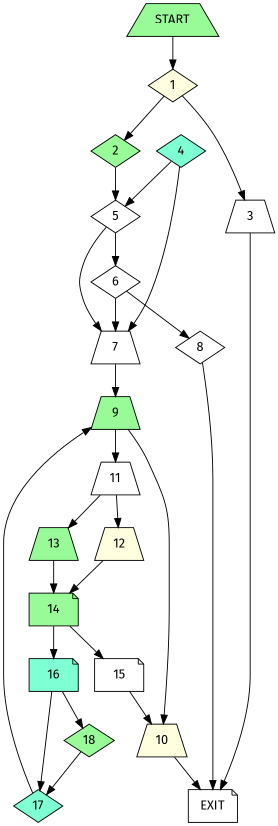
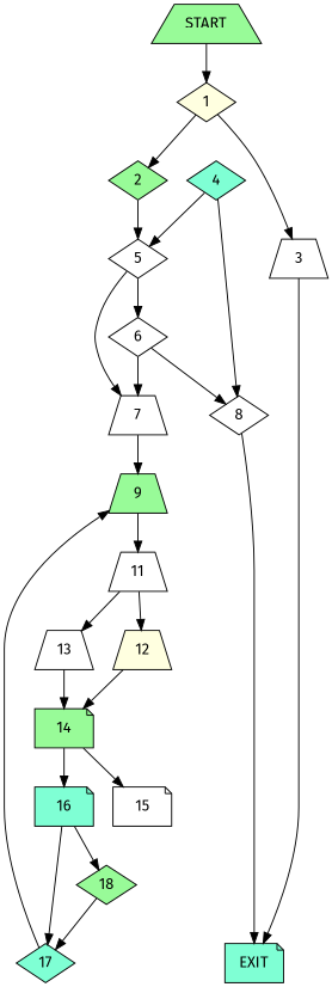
  digraph {
    fontname="Fira Sans"
    node [fillcolor=white fontname="Fira Sans" shape=trapezium style=filled]
    edge [fontname="Fira Sans"]
    n1 [fillcolor=palegreen label=START]
    1 [fillcolor=lightyellow shape=diamond]
    2 [fillcolor=palegreen shape=diamond]
    3
-   n5 [label=EXIT shape=note]
+   n5 [fillcolor=aquamarine label=EXIT shape=note]
    5 [shape=diamond]
    4 [fillcolor=aquamarine shape=diamond]
    8 [shape=diamond]
    6 [shape=diamond]
    7
    9 [fillcolor=palegreen]
-   10 [fillcolor=lightyellow]
    11
    12 [fillcolor=lightyellow]
-   13 [fillcolor=palegreen]
+   13
    14 [fillcolor=palegreen shape=note]
    15 [shape=note]
    16 [fillcolor=aquamarine shape=note]
    17 [fillcolor=aquamarine shape=diamond]
    18 [fillcolor=palegreen shape=diamond]
    n1 -> 1
    1 -> 2
    1 -> 3
    2 -> 5
    3 -> n5
    5 -> 6
    5 -> 7
    4 -> 5
-   4 -> 7
+   4 -> 8
    8 -> n5
    6 -> 8
    6 -> 7
    7 -> 9
-   9 -> 10
    9 -> 11
-   10 -> n5
    11 -> 12
    11 -> 13
    12 -> 14
    13 -> 14
    14 -> 15
    14 -> 16
-   15 -> 10
    16 -> 17
    16 -> 18
    17 -> 9
    18 -> 17
  }
